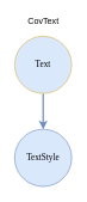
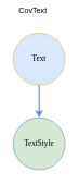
  <mxCell id="0" />
  <mxCell id="1" parent="0" />
  <mxCell id="2" style="edgeStyle=orthogonalEdgeStyle;rounded=0;orthogonalLoop=1;jettySize=auto;html=1;fillColor=#dae8fc;strokeColor=#6c8ebf;strokeWidth=2;" edge="1" parent="1" source="3"><mxGeometry relative="1" as="geometry"><mxPoint x="60" y="180" as="targetPoint" /></mxGeometry></mxCell>
  <mxCell id="3" value="Text" style="ellipse;whiteSpace=wrap;html=1;aspect=fixed;fontFamily=Verdana;fillColor=#dae8fc;strokeColor=#d6b656;" vertex="1" parent="1"><mxGeometry x="20" y="50" width="80" height="80" as="geometry" /></mxCell>
- <mxCell id="4" value="CovText" style="text;html=1;align=center;verticalAlign=middle;resizable=0;points=[];autosize=1;" vertex="1" parent="1"><mxGeometry x="30" y="20" width="60" height="20" as="geometry" /></mxCell>
- <mxCell id="5" value="TextStyle" style="ellipse;whiteSpace=wrap;html=1;aspect=fixed;fontFamily=Verdana;fillColor=#dae8fc;strokeColor=#6c8ebf;" vertex="1" parent="1"><mxGeometry x="20" y="180" width="80" height="80" as="geometry" /></mxCell>
+ <mxCell id="4" value="CovText" style="text;html=1;align=center;verticalAlign=middle;resizable=0;points=[];autosize=1;" vertex="1" parent="1"><mxGeometry x="20" y="5" width="60" height="20" as="geometry" /></mxCell>
+ <mxCell id="5" value="TextStyle" style="ellipse;whiteSpace=wrap;html=1;aspect=fixed;fontFamily=Verdana;fillColor=#d5e8d4;strokeColor=#6c8ebf;" vertex="1" parent="1"><mxGeometry x="20" y="180" width="80" height="80" as="geometry" /></mxCell>
